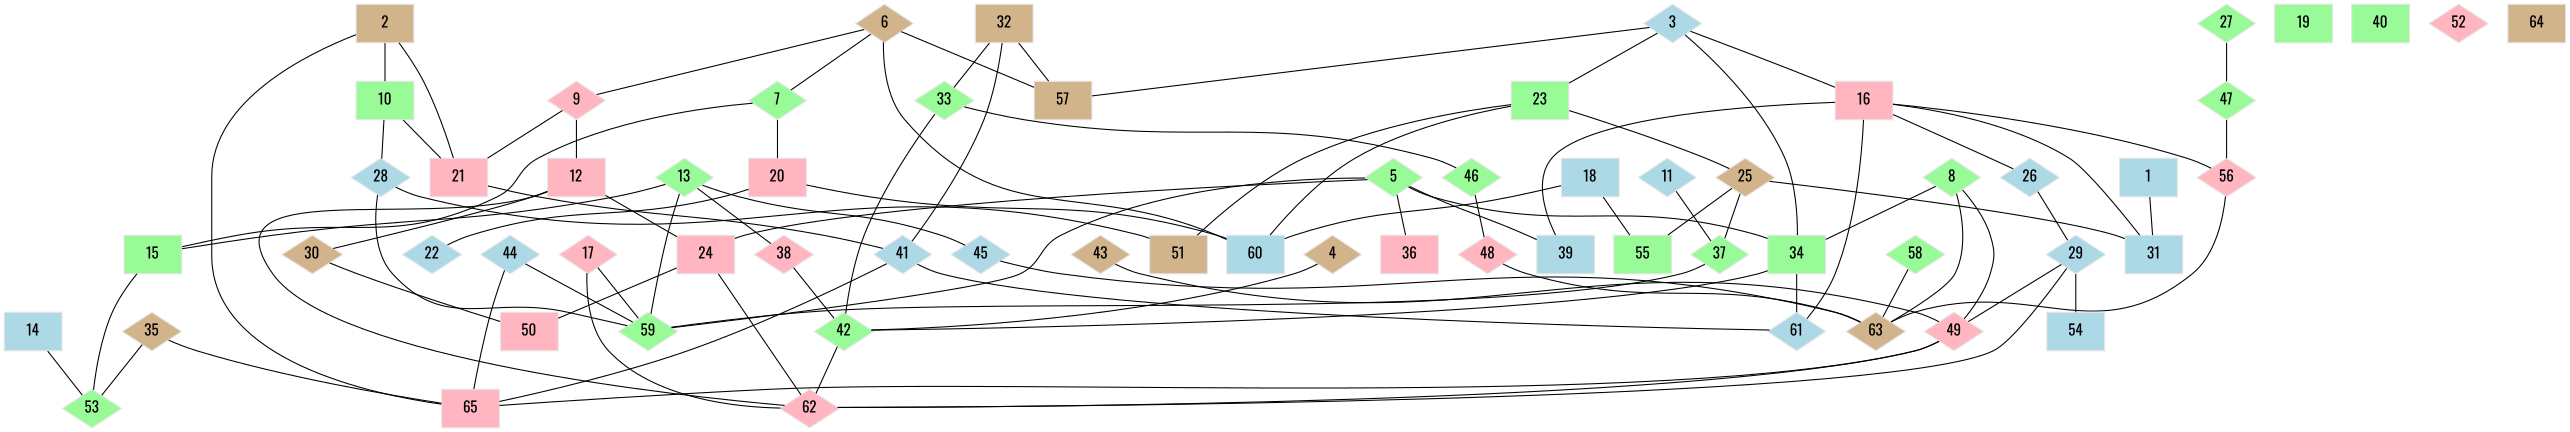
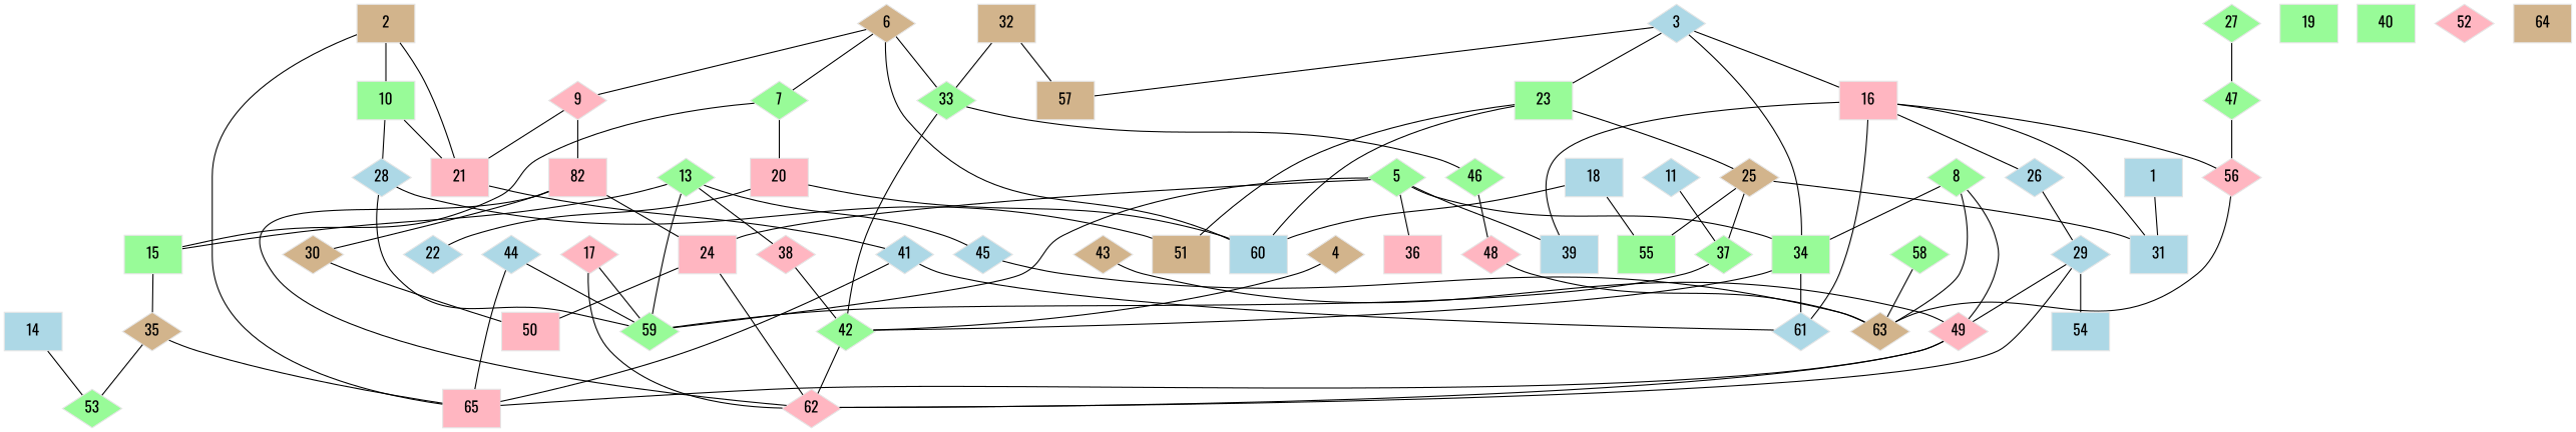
  graph {
    fontname=Oswald
    node [color=gray90 fillcolor=palegreen fontname=Oswald shape=diamond style=filled]
    edge [fontname=Oswald]
    1 [fillcolor=lightblue shape=box]
    31 [fillcolor=lightblue shape=box]
    2 [fillcolor=tan shape=box]
    10 [shape=box]
    21 [fillcolor=lightpink shape=box]
    65 [fillcolor=lightpink shape=box]
    28 [fillcolor=lightblue]
    41 [fillcolor=lightblue]
    3 [fillcolor=lightblue]
    16 [fillcolor=lightpink shape=box]
    23 [shape=box]
    34 [shape=box]
    57 [fillcolor=tan shape=box]
    39 [fillcolor=lightblue shape=box]
    26 [fillcolor=lightblue]
    56 [fillcolor=lightpink]
    61 [fillcolor=lightblue]
    60 [fillcolor=lightblue shape=box]
    25 [fillcolor=tan]
    51 [fillcolor=tan shape=box]
    42
    4 [fillcolor=tan]
    62 [fillcolor=lightpink]
    5
    24 [fillcolor=lightpink shape=box]
    36 [fillcolor=lightpink shape=box]
    59
    50 [fillcolor=lightpink shape=box]
    6 [fillcolor=tan]
    7
    9 [fillcolor=lightpink]
    15 [shape=box]
    20 [fillcolor=lightpink shape=box]
-   12 [fillcolor=lightpink shape=box]
+   12 [fillcolor=lightpink shape=box label=82]
    53
    22 [fillcolor=lightblue]
    8
    49 [fillcolor=lightpink]
    63 [fillcolor=tan]
    30 [fillcolor=tan]
    11 [fillcolor=lightblue]
    37
    13
    38 [fillcolor=lightpink]
    45 [fillcolor=lightblue]
    14 [fillcolor=lightblue shape=box]
    29 [fillcolor=lightblue]
    17 [fillcolor=lightpink]
    18 [fillcolor=lightblue shape=box]
    55 [shape=box]
    19 [shape=box]
    54 [fillcolor=lightblue shape=box]
    27
    47
    32 [fillcolor=tan shape=box]
    33
    46
    48 [fillcolor=lightpink]
    35 [fillcolor=tan]
    40 [shape=box]
    43 [fillcolor=tan]
    44 [fillcolor=lightblue]
    52 [fillcolor=lightpink]
    58
    64 [fillcolor=tan shape=box]
    1 -- 31
    2 -- 10
    2 -- 21
    2 -- 65
    10 -- 21
    10 -- 28
    21 -- 41
    28 -- 51
    28 -- 59
    41 -- 65
    41 -- 61
    3 -- 16
    3 -- 23
    3 -- 34
    3 -- 57
    16 -- 31
    16 -- 39
    16 -- 26
    16 -- 56
    16 -- 61
    23 -- 60
    23 -- 25
    23 -- 51
    34 -- 61
    34 -- 42
    26 -- 29
    56 -- 63
    25 -- 31
    25 -- 37
    25 -- 55
    42 -- 62
    4 -- 42
    5 -- 34
    5 -- 39
    5 -- 24
    5 -- 36
    5 -- 59
    24 -- 62
    24 -- 50
-   6 -- 57
+   6 -- 33
    6 -- 60
    6 -- 7
    6 -- 9
    7 -- 15
    7 -- 20
    9 -- 21
    9 -- 12
-   15 -- 53
+   15 -- 35
    20 -- 60
    20 -- 22
    12 -- 62
    12 -- 24
    12 -- 30
    8 -- 34
    8 -- 49
    8 -- 63
    49 -- 65
    49 -- 62
    30 -- 50
    11 -- 37
    37 -- 59
    13 -- 59
    13 -- 15
    13 -- 38
    13 -- 45
    38 -- 42
    45 -- 63
    14 -- 53
    29 -- 62
    29 -- 49
    29 -- 54
    17 -- 62
    17 -- 59
    18 -- 60
    18 -- 55
    27 -- 47
    47 -- 56
-   32 -- 41
    32 -- 57
    32 -- 33
    33 -- 42
    33 -- 46
    46 -- 48
    48 -- 63
    35 -- 65
    35 -- 53
    43 -- 49
    44 -- 65
    44 -- 59
    58 -- 63
  }
